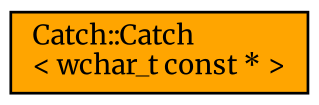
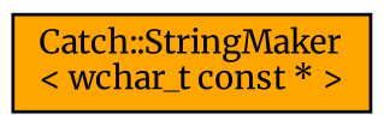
  digraph {
    rankdir=LR
    fontname=Merriweather
-   n1 [color=black fillcolor=orange fontname=Merriweather fontsize=10 height=0.2 label="Catch::Catch\l\< wchar_t const * \>" shape=record style=filled width=0.4]
+   n1 [color=black fillcolor=orange fontname=Merriweather fontsize=10 height=0.2 label="Catch::StringMaker\l\< wchar_t const * \>" shape=record style=filled width=0.4]
  }
